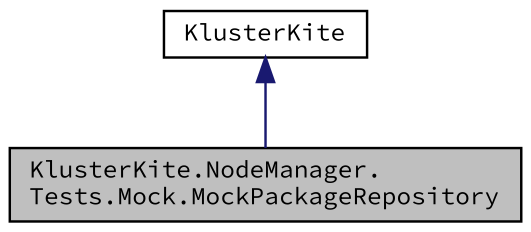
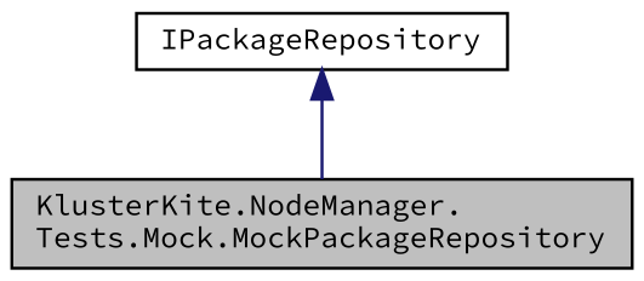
  digraph {
    fontname="Source Code Pro"
    node [color=black fontname="Source Code Pro" fontsize=10 shape=record style=filled]
    n1 [fillcolor=grey75 fontcolor=black height=0.2 label="KlusterKite.NodeManager.\lTests.Mock.MockPackageRepository" width=0.4]
-   n2 [fillcolor=white height=0.2 label=KlusterKite width=0.4]
+   n2 [fillcolor=white height=0.2 label=IPackageRepository width=0.4]
    n2 -> n1 [color=midnightblue dir=back fontname="Source Code Pro" fontsize=10 labelfontname=Helvetica labelfontsize=10 style=solid]
  }
